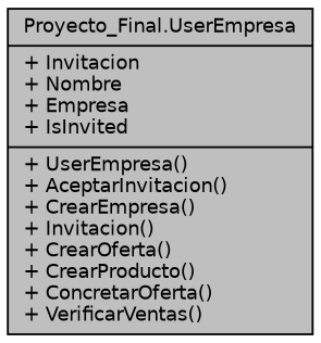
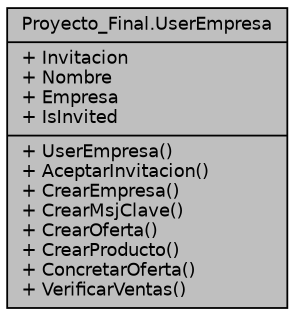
  digraph {
-   n1 [color=black fillcolor=grey75 fontcolor=black fontname=Helvetica fontsize=10 height=0.2 label="{Proyecto_Final.UserEmpresa\n|+ Invitacion\l+ Nombre\l+ Empresa\l+ IsInvited\l|+ UserEmpresa()\l+ AceptarInvitacion()\l+ CrearEmpresa()\l+ Invitacion()\l+ CrearOferta()\l+ CrearProducto()\l+ ConcretarOferta()\l+ VerificarVentas()\l}" shape=record style=filled width=0.4]
+   n1 [color=black fillcolor=grey75 fontcolor=black fontname=Helvetica fontsize=10 height=0.2 label="{Proyecto_Final.UserEmpresa\n|+ Invitacion\l+ Nombre\l+ Empresa\l+ IsInvited\l|+ UserEmpresa()\l+ AceptarInvitacion()\l+ CrearEmpresa()\l+ CrearMsjClave()\l+ CrearOferta()\l+ CrearProducto()\l+ ConcretarOferta()\l+ VerificarVentas()\l}" shape=record style=filled width=0.4]
  }
